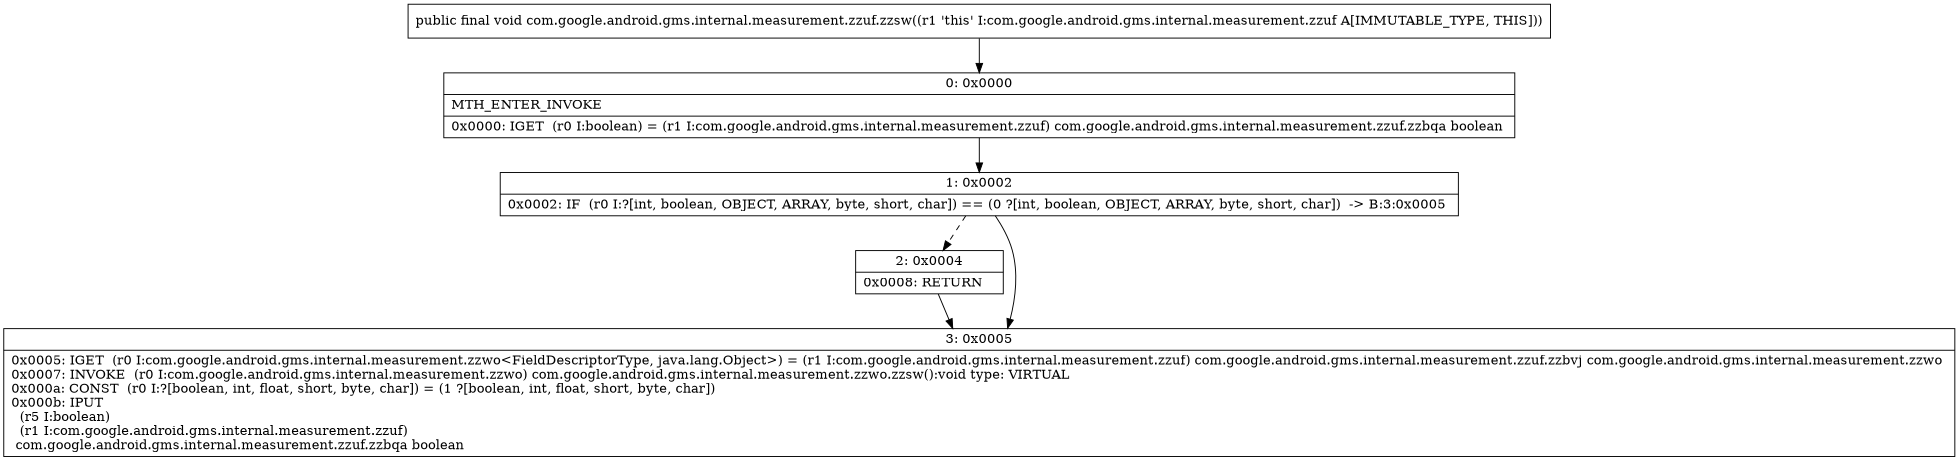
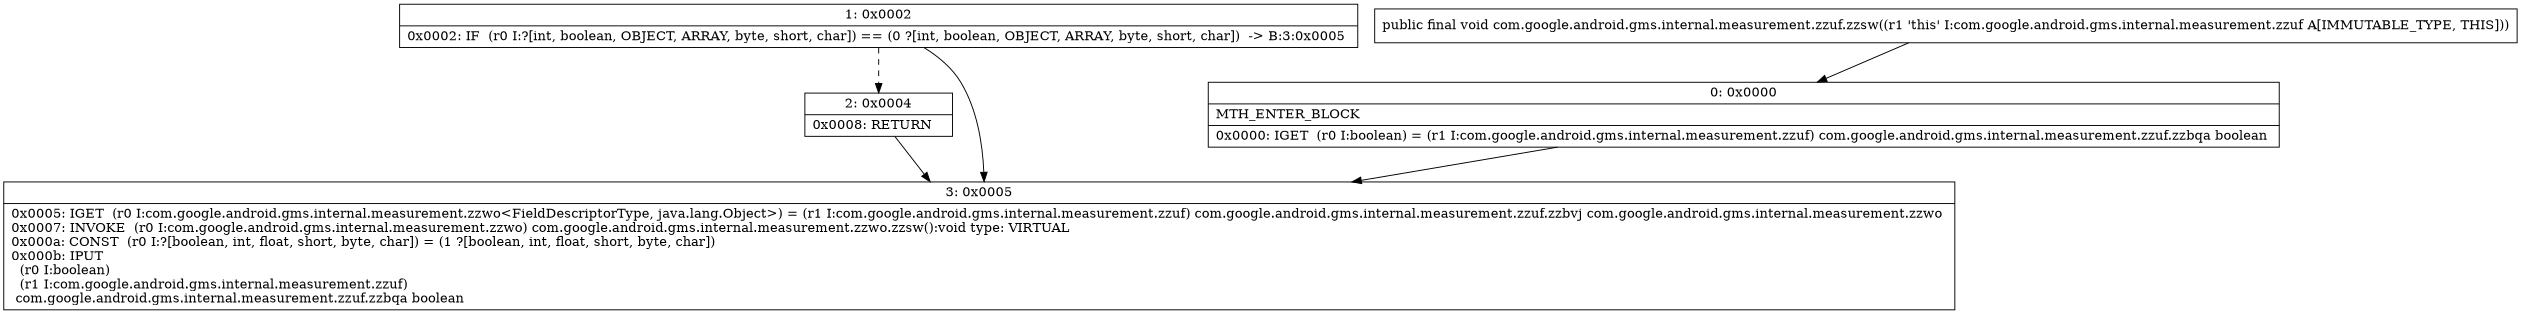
  digraph {
    node [shape=record]
-   n1 [label="{0\:\ 0x0000|MTH_ENTER_INVOKE\l|0x0000: IGET  (r0 I:boolean) = (r1 I:com.google.android.gms.internal.measurement.zzuf) com.google.android.gms.internal.measurement.zzuf.zzbqa boolean \l}"]
+   n1 [label="{0\:\ 0x0000|MTH_ENTER_BLOCK\l|0x0000: IGET  (r0 I:boolean) = (r1 I:com.google.android.gms.internal.measurement.zzuf) com.google.android.gms.internal.measurement.zzuf.zzbqa boolean \l}"]
    n2 [label="{1\:\ 0x0002|0x0002: IF  (r0 I:?[int, boolean, OBJECT, ARRAY, byte, short, char]) == (0 ?[int, boolean, OBJECT, ARRAY, byte, short, char])  \-\> B:3:0x0005 \l}"]
    n3 [label="{2\:\ 0x0004|0x0008: RETURN   \l}"]
-   n4 [label="{3\:\ 0x0005|0x0005: IGET  (r0 I:com.google.android.gms.internal.measurement.zzwo\<FieldDescriptorType, java.lang.Object\>) = (r1 I:com.google.android.gms.internal.measurement.zzuf) com.google.android.gms.internal.measurement.zzuf.zzbvj com.google.android.gms.internal.measurement.zzwo \l0x0007: INVOKE  (r0 I:com.google.android.gms.internal.measurement.zzwo) com.google.android.gms.internal.measurement.zzwo.zzsw():void type: VIRTUAL \l0x000a: CONST  (r0 I:?[boolean, int, float, short, byte, char]) = (1 ?[boolean, int, float, short, byte, char]) \l0x000b: IPUT  \l  (r5 I:boolean)\l  (r1 I:com.google.android.gms.internal.measurement.zzuf)\l com.google.android.gms.internal.measurement.zzuf.zzbqa boolean \l}"]
+   n4 [label="{3\:\ 0x0005|0x0005: IGET  (r0 I:com.google.android.gms.internal.measurement.zzwo\<FieldDescriptorType, java.lang.Object\>) = (r1 I:com.google.android.gms.internal.measurement.zzuf) com.google.android.gms.internal.measurement.zzuf.zzbvj com.google.android.gms.internal.measurement.zzwo \l0x0007: INVOKE  (r0 I:com.google.android.gms.internal.measurement.zzwo) com.google.android.gms.internal.measurement.zzwo.zzsw():void type: VIRTUAL \l0x000a: CONST  (r0 I:?[boolean, int, float, short, byte, char]) = (1 ?[boolean, int, float, short, byte, char]) \l0x000b: IPUT  \l  (r0 I:boolean)\l  (r1 I:com.google.android.gms.internal.measurement.zzuf)\l com.google.android.gms.internal.measurement.zzuf.zzbqa boolean \l}"]
    n5 [label="{public final void com.google.android.gms.internal.measurement.zzuf.zzsw((r1 'this' I:com.google.android.gms.internal.measurement.zzuf A[IMMUTABLE_TYPE, THIS])) }"]
-   n1 -> n2
+   n1 -> n4
    n2 -> n3 [style=dashed]
    n2 -> n4
    n3 -> n4
    n5 -> n1
  }
